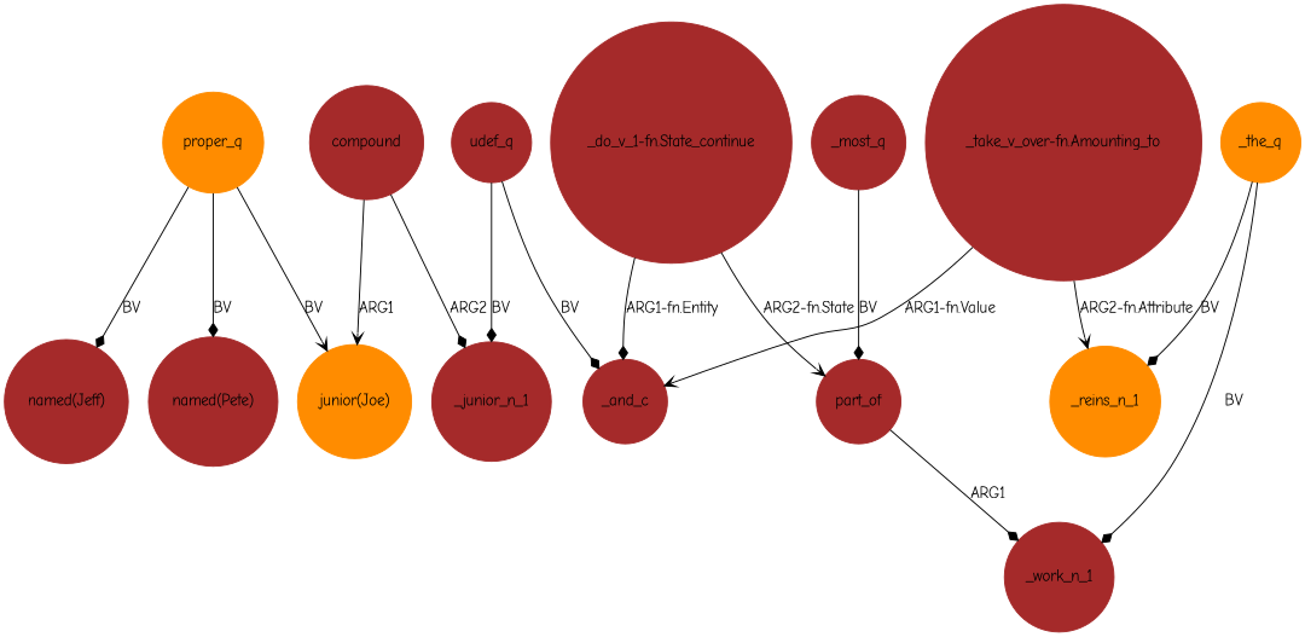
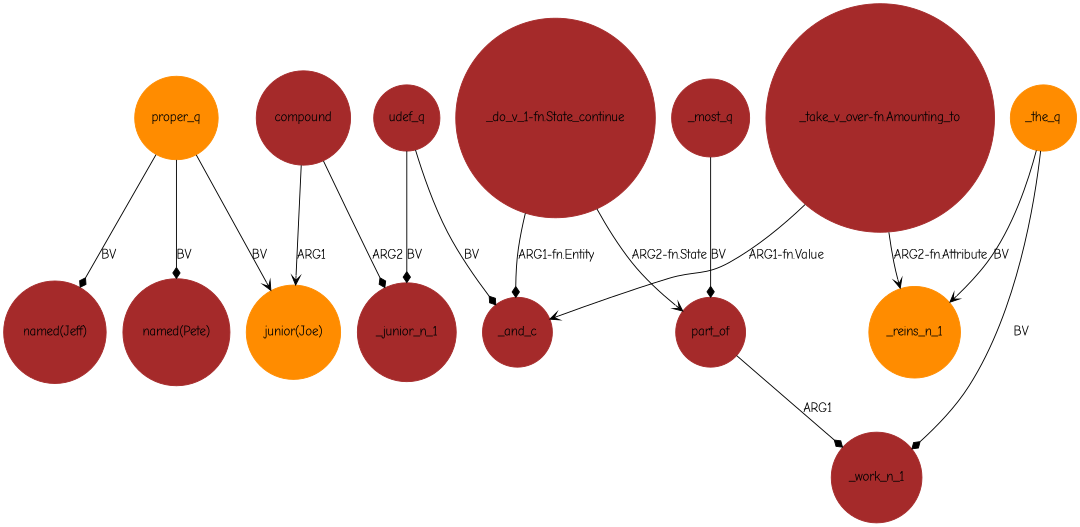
  digraph {
    fontname="Comic Neue"
    node [color=brown fontname="Comic Neue" shape=circle style=filled]
    edge [arrowhead=diamond fontname="Comic Neue"]
    proper_q [color=darkorange]
    n2 [color=darkorange label="junior(Joe)"]
    "named(Pete)"
    "named(Jeff)"
    _most_q
    part_of
    _work_n_1
    _the_q [color=darkorange]
    _reins_n_1 [color=darkorange]
    "_do_v_1-fn.State_continue"
    _and_c
    udef_q
    _junior_n_1
    compound
    "_take_v_over-fn.Amounting_to"
    proper_q -> n2 [arrowhead=vee label=BV]
    proper_q -> "named(Pete)" [label=BV]
    proper_q -> "named(Jeff)" [label=BV]
    _most_q -> part_of [label=BV]
    part_of -> _work_n_1 [label=ARG1]
    _the_q -> _work_n_1 [label=BV]
-   _the_q -> _reins_n_1 [label=BV]
+   _the_q -> _reins_n_1 [arrowhead=vee label=BV]
    "_do_v_1-fn.State_continue" -> part_of [arrowhead=vee label="ARG2-fn.State"]
    "_do_v_1-fn.State_continue" -> _and_c [label="ARG1-fn.Entity"]
    udef_q -> _and_c [label=BV]
    udef_q -> _junior_n_1 [label=BV]
    compound -> n2 [arrowhead=vee label=ARG1]
    compound -> _junior_n_1 [label=ARG2]
    "_take_v_over-fn.Amounting_to" -> _reins_n_1 [arrowhead=vee label="ARG2-fn.Attribute"]
    "_take_v_over-fn.Amounting_to" -> _and_c [arrowhead=vee label="ARG1-fn.Value"]
  }
